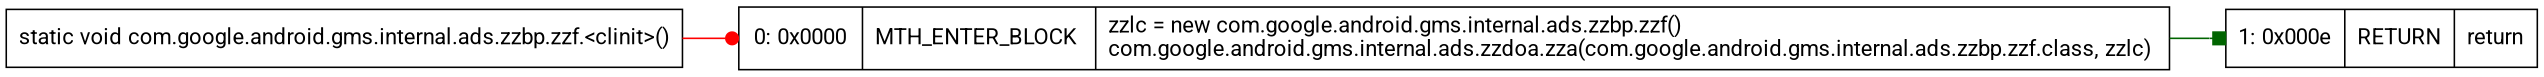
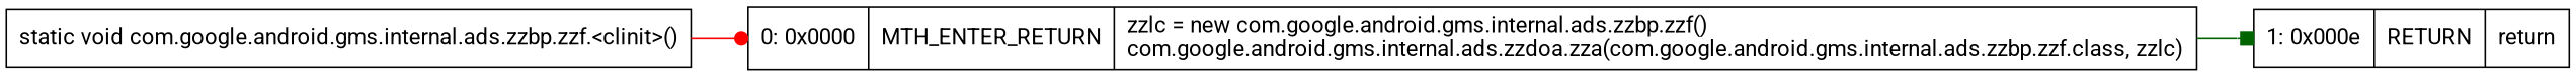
  digraph {
    rankdir=LR
    fontname=Roboto
    node [shape=record fontname=Roboto]
    edge [fontname=Roboto]
-   n1 [label="{0\:\ 0x0000|MTH_ENTER_BLOCK\l|zzlc = new com.google.android.gms.internal.ads.zzbp.zzf()\lcom.google.android.gms.internal.ads.zzdoa.zza(com.google.android.gms.internal.ads.zzbp.zzf.class, zzlc)\l}"]
+   n1 [label="{0\:\ 0x0000|MTH_ENTER_RETURN\l|zzlc = new com.google.android.gms.internal.ads.zzbp.zzf()\lcom.google.android.gms.internal.ads.zzdoa.zza(com.google.android.gms.internal.ads.zzbp.zzf.class, zzlc)\l}"]
    n2 [label="{1\:\ 0x000e|RETURN\l|return\l}"]
    n3 [label="{static void com.google.android.gms.internal.ads.zzbp.zzf.\<clinit\>() }"]
    n1 -> n2 [color=darkgreen arrowhead=box]
    n3 -> n1 [color=red arrowhead=dot]
  }
